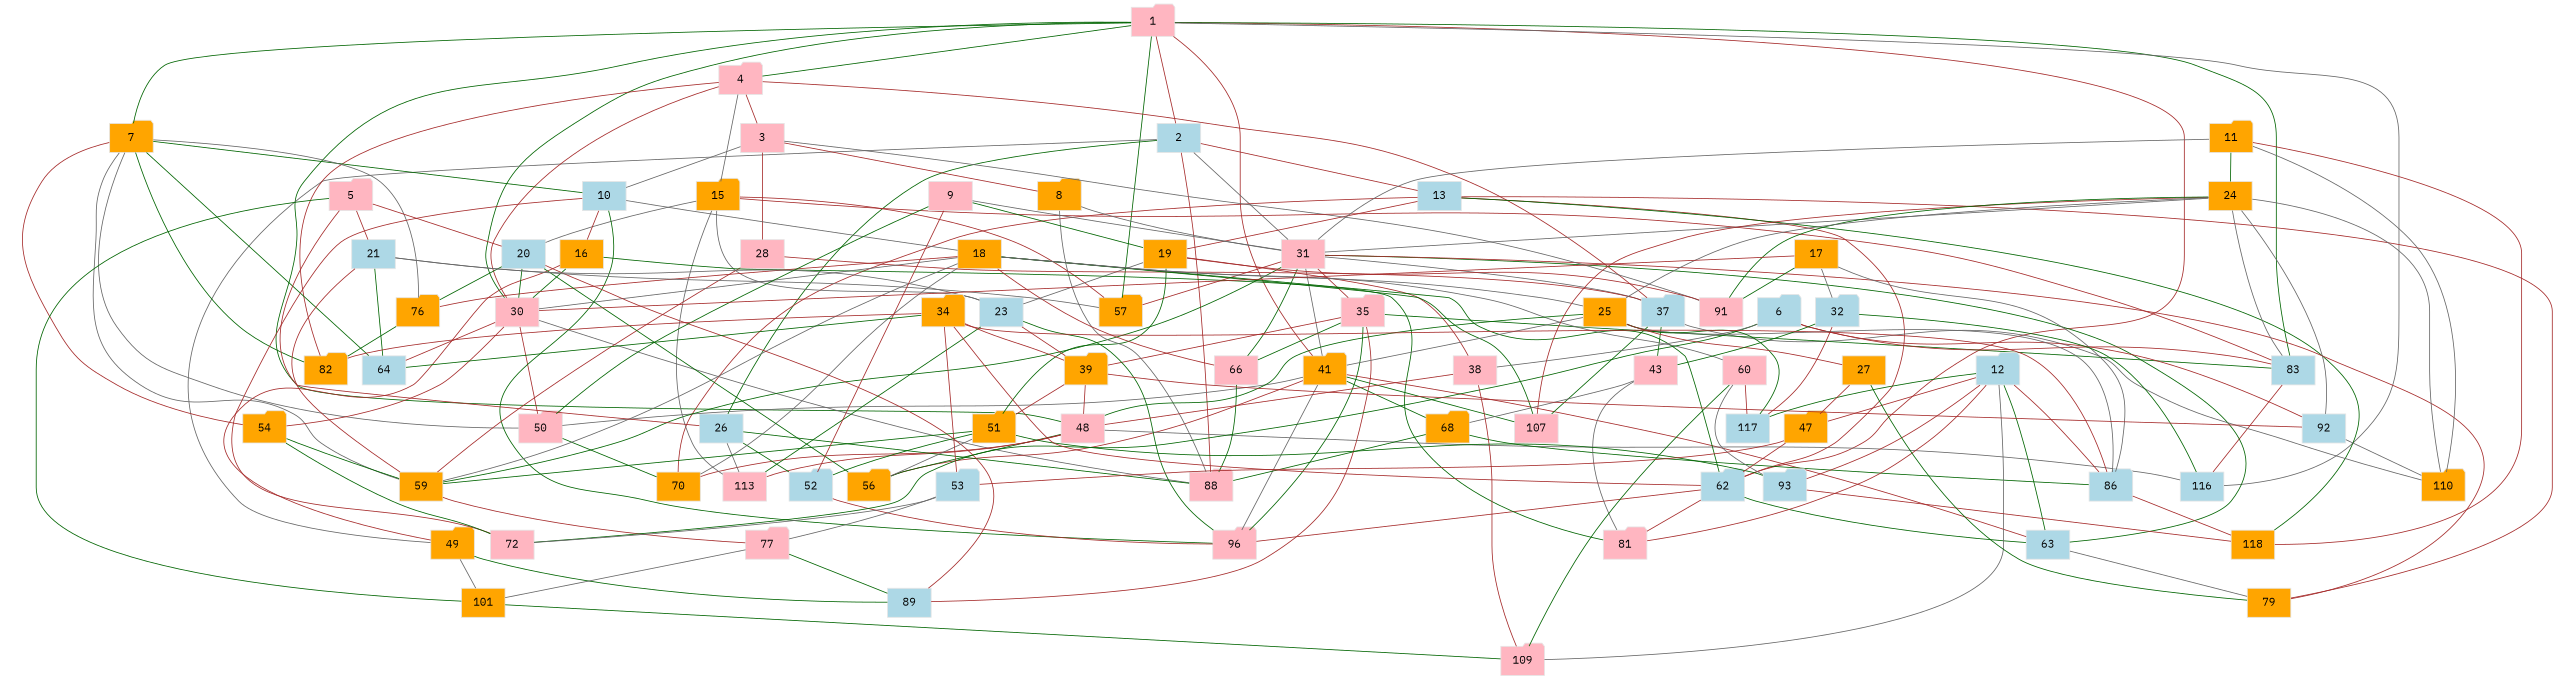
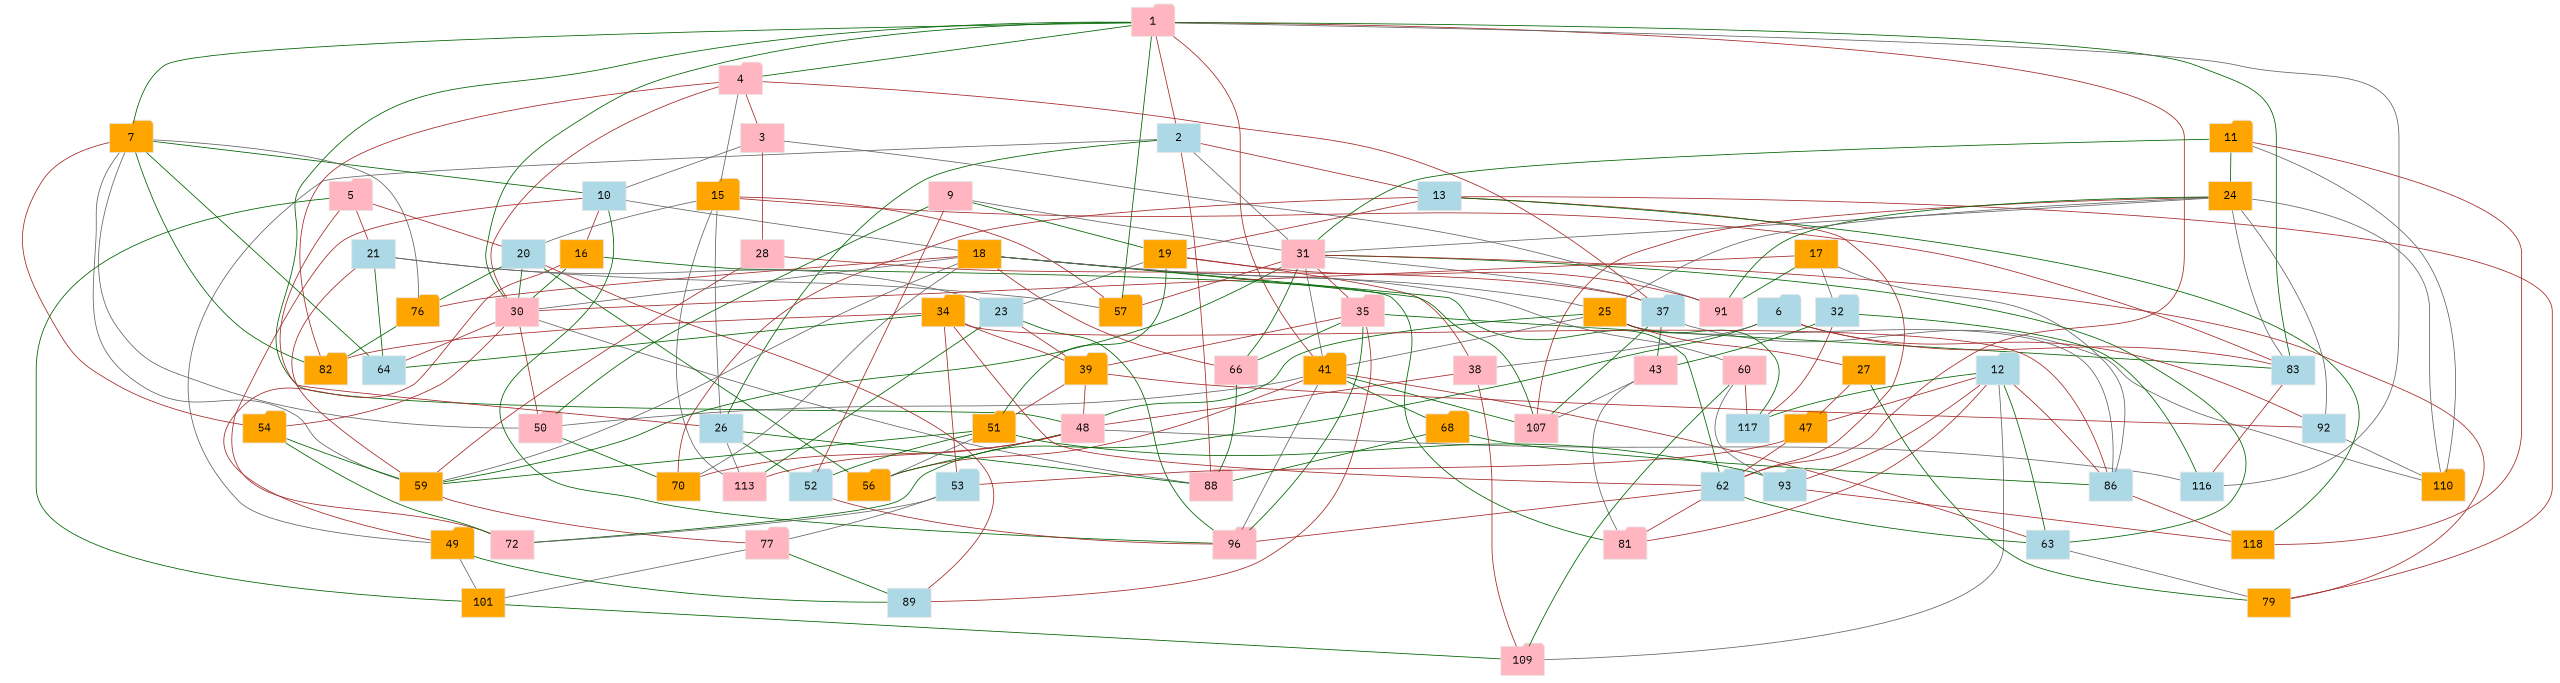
  graph {
    fontname="IBM Plex Mono"
    node [color=gray90 fillcolor=orange fontname="IBM Plex Mono" shape=box style=filled]
    edge [color=brown fontname="IBM Plex Mono"]
    1 [fillcolor=lightpink shape=folder super="+14+33"]
    2 [fillcolor=lightblue super="+87"]
    4 [fillcolor=lightpink shape=folder super="+90"]
    7 [shape=folder super="+45+44"]
    30 [fillcolor=lightpink super="+58+42"]
    41 [shape=folder super="+100+115"]
    48 [fillcolor=lightpink super="+71+111"]
    57 [shape=folder]
    62 [fillcolor=lightblue shape=folder super="+99"]
    83 [fillcolor=lightblue super="+85"]
    116 [fillcolor=lightblue]
    13 [fillcolor=lightblue super="+102"]
    26 [fillcolor=lightblue super="+95"]
    31 [fillcolor=lightpink super="+97+61+67"]
    49 [shape=folder]
    88 [fillcolor=lightpink shape=folder super="+121"]
    3 [fillcolor=lightpink]
    15 [shape=folder super="+127"]
    37 [fillcolor=lightblue shape=folder super="+69"]
    82 [shape=folder]
    10 [fillcolor=lightblue super="+46"]
    50 [fillcolor=lightpink shape=folder super="+73"]
    54 [shape=folder]
    59 [super="+65+124"]
    64 [fillcolor=lightblue]
    76 [shape=folder]
    96 [fillcolor=lightpink shape=folder super="+103"]
    63 [fillcolor=lightblue super="+104"]
    107 [fillcolor=lightpink]
    56 [shape=folder]
    68 [shape=folder]
    70
    113 [fillcolor=lightpink]
    81 [fillcolor=lightpink shape=folder]
    19 [super="+75"]
    118
    79
    52 [fillcolor=lightblue shape=folder]
    66 [fillcolor=lightpink]
    35 [fillcolor=lightpink shape=folder super="+36"]
    101
    89 [fillcolor=lightblue]
-   8 [shape=folder]
    28 [fillcolor=lightpink]
    91 [fillcolor=lightpink]
    72 [fillcolor=lightpink]
    16
    18 [super="+78+55+80"]
    20 [fillcolor=lightblue super="+84"]
    110 [shape=folder]
    43 [fillcolor=lightpink]
    5 [fillcolor=lightpink shape=folder]
    21 [fillcolor=lightblue super="+119"]
    23 [fillcolor=lightblue super="+29"]
    109 [fillcolor=lightpink shape=folder]
    6 [fillcolor=lightblue shape=folder]
    38 [fillcolor=lightpink]
    92 [fillcolor=lightblue]
    77 [fillcolor=lightpink shape=folder]
    51 [shape=folder super="+128"]
    9 [fillcolor=lightpink]
    25 [super="+40+105"]
    60 [fillcolor=lightpink]
    24 [super="+94+114"]
    11 [shape=folder]
    12 [fillcolor=lightblue shape=folder super="+98+22"]
    47 [shape=folder]
    86 [fillcolor=lightblue shape=folder super="+120"]
    93 [fillcolor=lightblue shape=folder]
    117 [fillcolor=lightblue]
    53 [fillcolor=lightblue shape=folder]
    17
    32 [fillcolor=lightblue shape=folder]
    27
    39 [shape=folder super="+122"]
    34 [shape=folder super="+125"]
    1 -- 2
    1 -- 4 [color=darkgreen]
    1 -- 7 [color=darkgreen]
    1 -- 30 [color=darkgreen]
    1 -- 41
    1 -- 48 [color=darkgreen]
    1 -- 57 [color=darkgreen]
    1 -- 62
    1 -- 83 [color=darkgreen]
    1 -- 116 [color=gray40]
    2 -- 13
    2 -- 26 [color=darkgreen]
    2 -- 31 [color=gray40]
    2 -- 49 [color=gray40]
    2 -- 88
    4 -- 30
    4 -- 3
    4 -- 15 [color=gray40]
    4 -- 37
    4 -- 82
    7 -- 82 [color=darkgreen]
    7 -- 10 [color=darkgreen]
    7 -- 50 [color=gray40]
    7 -- 54
    7 -- 59 [color=gray40]
    7 -- 64 [color=darkgreen]
    7 -- 76 [color=gray40]
    30 -- 88 [color=gray40]
    30 -- 50
    30 -- 54
    30 -- 64
    41 -- 50 [color=gray40 weight=2]
    41 -- 96 [color=gray40]
    41 -- 63
    41 -- 107 [color=darkgreen]
    41 -- 56
    41 -- 68 [color=darkgreen]
    48 -- 116 [color=gray40]
    48 -- 56 [color=darkgreen]
    48 -- 70
    48 -- 113
    62 -- 96
    62 -- 63 [color=darkgreen]
    62 -- 81
    83 -- 116
    13 -- 62
    13 -- 70
    13 -- 19
    13 -- 118 [color=darkgreen]
    13 -- 79
    26 -- 88 [color=darkgreen]
    26 -- 113 [color=gray40]
    26 -- 52 [color=darkgreen]
    31 -- 41 [color=gray40]
    31 -- 57
    31 -- 37 [color=gray40]
    31 -- 59 [color=darkgreen]
    31 -- 63 [color=darkgreen]
    31 -- 79
    31 -- 66 [color=darkgreen]
    31 -- 35
    49 -- 101 [color=gray40]
    49 -- 89 [color=darkgreen]
    3 -- 10 [color=gray40]
-   3 -- 8
    3 -- 28
    3 -- 91 [color=gray40]
    15 -- 57
    15 -- 83
-   15 -- 23 [color=gray40]
+   15 -- 26 [color=gray40]
    15 -- 113 [color=gray40]
    15 -- 20 [color=gray40]
    37 -- 107 [color=darkgreen]
    37 -- 110 [color=gray40]
    37 -- 43 [color=darkgreen]
    10 -- 96 [color=darkgreen]
    10 -- 72
    10 -- 16
    10 -- 18 [color=gray40]
    50 -- 70 [color=darkgreen]
    54 -- 59 [color=darkgreen]
    54 -- 72 [color=darkgreen]
    59 -- 77
    76 -- 82 [color=darkgreen]
    63 -- 79 [color=gray40]
    68 -- 88 [color=darkgreen]
    68 -- 86 [color=darkgreen]
    19 -- 91
    19 -- 23 [color=gray40]
    19 -- 38
    19 -- 51 [color=darkgreen]
    52 -- 96
    66 -- 88 [color=darkgreen]
    35 -- 83 [color=darkgreen]
    35 -- 96 [color=darkgreen]
    35 -- 66 [color=darkgreen]
    35 -- 89
    35 -- 39
    101 -- 109 [color=darkgreen]
-   8 -- 31 [color=gray40 weight=2]
-   8 -- 88 [color=gray40]
    28 -- 37
    28 -- 59
    16 -- 30 [color=darkgreen]
    16 -- 49
    16 -- 81 [color=darkgreen]
    18 -- 30 [color=gray40]
    18 -- 62 [color=darkgreen]
    18 -- 59 [color=gray40]
    18 -- 76
    18 -- 107 [color=darkgreen]
    18 -- 70 [color=gray40]
    18 -- 66
    18 -- 25 [color=gray40]
    18 -- 60 [color=gray40]
    20 -- 30 [color=darkgreen]
    20 -- 76 [color=darkgreen]
    20 -- 56 [color=darkgreen]
    20 -- 89
-   43 -- 68 [color=gray40]
+   43 -- 107 [color=gray40]
    43 -- 81 [color=gray40]
    5 -- 26
    5 -- 101 [color=darkgreen]
    5 -- 20
    5 -- 21
    21 -- 57 [color=gray40]
    21 -- 59
    21 -- 64 [color=darkgreen]
    21 -- 23 [color=gray40 weight=2]
    23 -- 96 [color=darkgreen]
    23 -- 113 [color=darkgreen]
    23 -- 39
    6 -- 83
    6 -- 72 [color=darkgreen]
    6 -- 38 [color=gray40]
    6 -- 92
    38 -- 48
    38 -- 109
    92 -- 110 [color=gray40]
    77 -- 101 [color=gray40]
    77 -- 89 [color=darkgreen]
    51 -- 59 [color=darkgreen]
    51 -- 56 [color=gray40]
    51 -- 52 [color=darkgreen]
    51 -- 93 [color=darkgreen]
    9 -- 31 [color=gray40]
    9 -- 50 [color=darkgreen]
    9 -- 19 [color=darkgreen]
    9 -- 52
    25 -- 41 [color=gray40]
    25 -- 48 [color=darkgreen]
    25 -- 86 [color=gray40]
    25 -- 117 [color=darkgreen]
    25 -- 27 [weight=2]
    60 -- 109 [color=darkgreen]
    60 -- 93 [color=gray40]
    60 -- 117
    24 -- 83 [color=gray40]
    24 -- 31 [color=gray40]
    24 -- 107
    24 -- 91 [color=darkgreen]
    24 -- 110 [color=gray40]
    24 -- 92 [color=gray40]
    24 -- 25 [color=gray40]
-   11 -- 31 [color=gray40]
+   11 -- 31 [color=darkgreen]
    11 -- 118
    11 -- 110 [color=gray40]
    11 -- 24 [color=darkgreen]
    12 -- 63 [color=darkgreen weight=2]
    12 -- 81
    12 -- 109 [color=gray40]
    12 -- 47
    12 -- 86
    12 -- 93
    12 -- 117 [color=darkgreen]
    47 -- 62
    47 -- 53
    86 -- 118
    93 -- 118
    53 -- 72 [color=gray40]
    53 -- 77 [color=gray40]
    17 -- 30
    17 -- 91 [color=darkgreen]
    17 -- 86 [color=gray40]
    17 -- 32 [color=gray40]
    32 -- 116 [color=darkgreen]
    32 -- 43 [color=darkgreen]
    32 -- 117
    27 -- 79 [color=darkgreen]
    27 -- 47
    39 -- 48
    39 -- 92
    39 -- 51
    34 -- 62
    34 -- 82
    34 -- 64 [color=darkgreen]
    34 -- 86
    34 -- 53
    34 -- 39
  }
